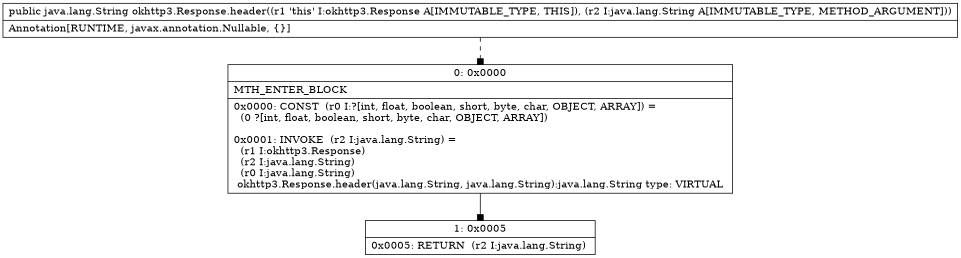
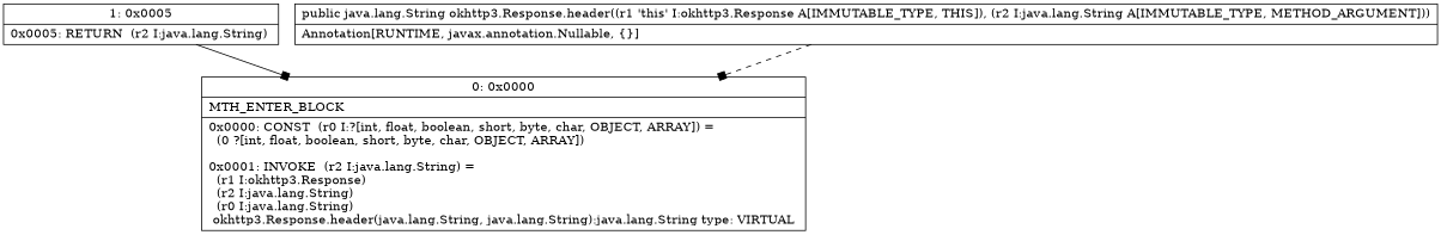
  digraph {
    node [shape=record]
    edge [arrowhead=box]
    n1 [label="{0\:\ 0x0000|MTH_ENTER_BLOCK\l|0x0000: CONST  (r0 I:?[int, float, boolean, short, byte, char, OBJECT, ARRAY]) = \l  (0 ?[int, float, boolean, short, byte, char, OBJECT, ARRAY])\l \l0x0001: INVOKE  (r2 I:java.lang.String) = \l  (r1 I:okhttp3.Response)\l  (r2 I:java.lang.String)\l  (r0 I:java.lang.String)\l okhttp3.Response.header(java.lang.String, java.lang.String):java.lang.String type: VIRTUAL \l}"]
    n2 [label="{1\:\ 0x0005|0x0005: RETURN  (r2 I:java.lang.String) \l}"]
    n3 [label="{public java.lang.String okhttp3.Response.header((r1 'this' I:okhttp3.Response A[IMMUTABLE_TYPE, THIS]), (r2 I:java.lang.String A[IMMUTABLE_TYPE, METHOD_ARGUMENT]))  | Annotation[RUNTIME, javax.annotation.Nullable, \{\}]\l}"]
-   n1 -> n2 [style=solid]
+   n2 -> n1 [style=solid]
    n3 -> n1 [style=dashed]
  }
